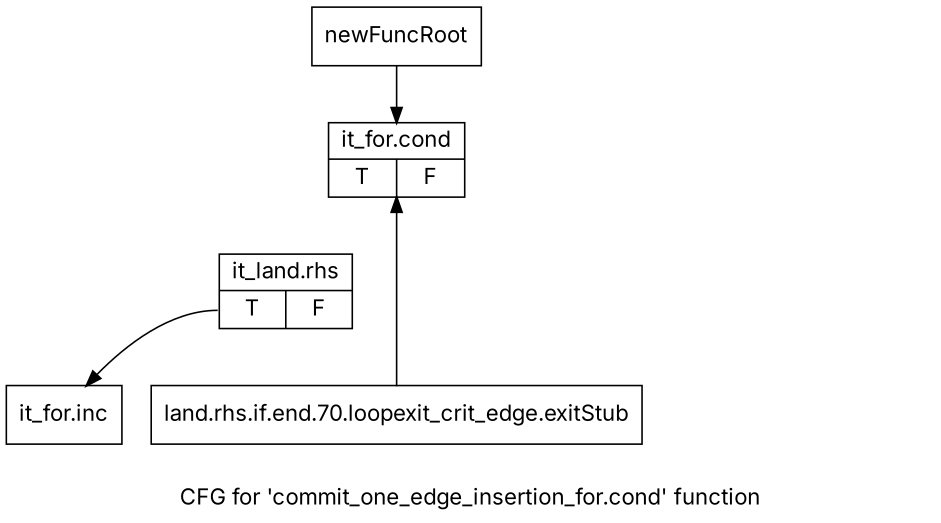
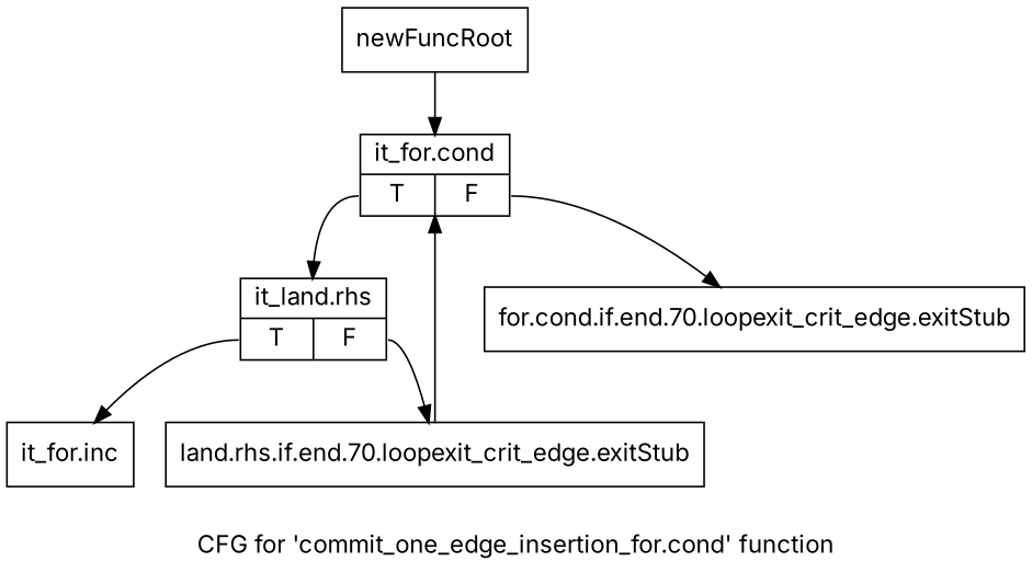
  digraph {
    fontname=Inter
    label="CFG for 'commit_one_edge_insertion_for.cond' function"
    node [fontname=Inter shape=record]
    edge [fontname=Inter]
    n1 [label="{newFuncRoot}"]
    n2 [label="{it_for.cond|{<s0>T|<s1>F}}"]
+   n3 [label="{for.cond.if.end.70.loopexit_crit_edge.exitStub}"]
    n4 [label="{it_land.rhs|{<s0>T|<s1>F}}"]
    n5 [label="{land.rhs.if.end.70.loopexit_crit_edge.exitStub}"]
    n6 [label="{it_for.inc}"]
    n1 -> n2
+   n2 -> n3 [tailport=s1]
+   n2 -> n4 [tailport=s0]
+   n4 -> n5 [tailport=s1]
    n4 -> n6 [tailport=s0]
    n5 -> n2
  }
